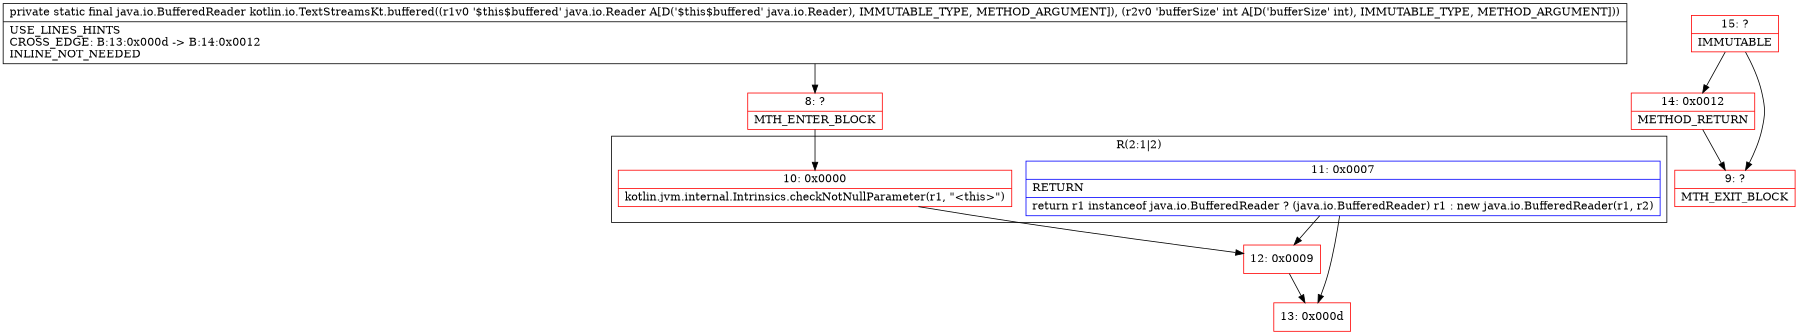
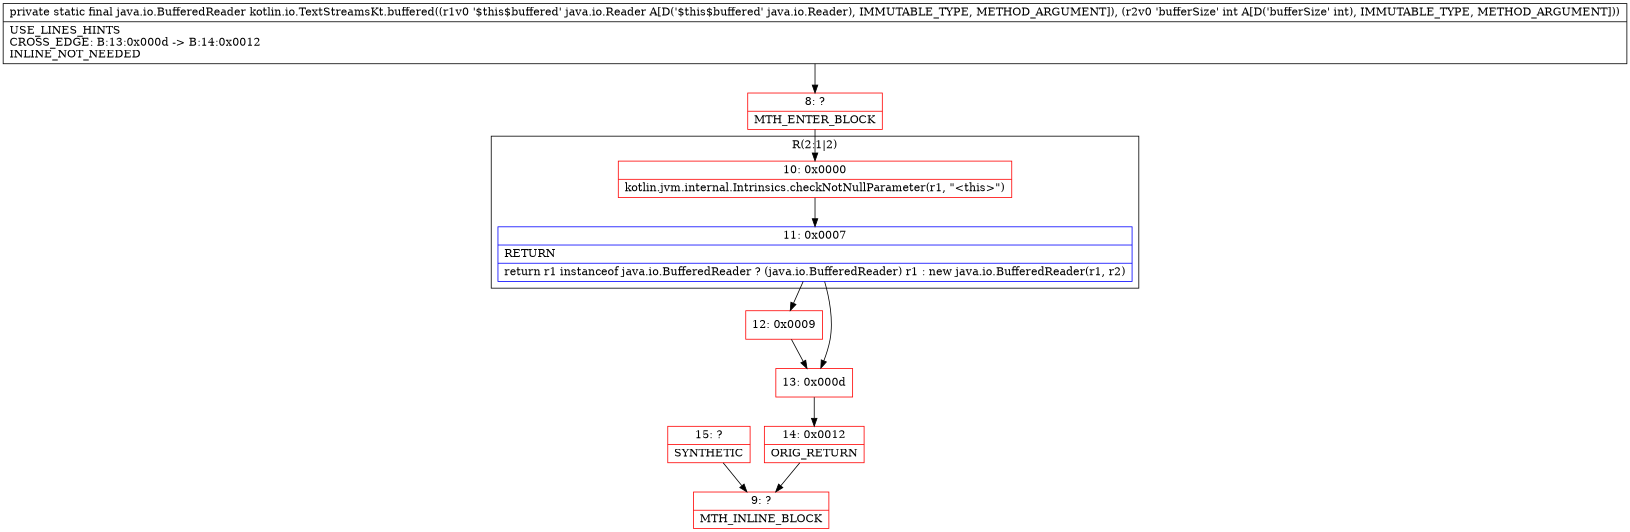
  digraph {
    node [color=red shape=record]
    n1 [label="{10\:\ 0x0000|kotlin.jvm.internal.Intrinsics.checkNotNullParameter(r1, \"\<this\>\")\l}"]
    n2 [color=blue label="{11\:\ 0x0007|RETURN\l|return r1 instanceof java.io.BufferedReader ? (java.io.BufferedReader) r1 : new java.io.BufferedReader(r1, r2)\l}"]
    n3 [label="{12\:\ 0x0009}"]
    n4 [label="{13\:\ 0x000d}"]
-   n5 [label="{14\:\ 0x0012|METHOD_RETURN\l}"]
+   n5 [label="{14\:\ 0x0012|ORIG_RETURN\l}"]
    n6 [label="{8\:\ ?|MTH_ENTER_BLOCK\l}"]
-   n7 [label="{15\:\ ?|IMMUTABLE\l}"]
-   n8 [label="{9\:\ ?|MTH_EXIT_BLOCK\l}"]
+   n7 [label="{15\:\ ?|SYNTHETIC\l}"]
+   n8 [label="{9\:\ ?|MTH_INLINE_BLOCK\l}"]
    n9 [label="{private static final java.io.BufferedReader kotlin.io.TextStreamsKt.buffered((r1v0 '$this$buffered' java.io.Reader A[D('$this$buffered' java.io.Reader), IMMUTABLE_TYPE, METHOD_ARGUMENT]), (r2v0 'bufferSize' int A[D('bufferSize' int), IMMUTABLE_TYPE, METHOD_ARGUMENT]))  | USE_LINES_HINTS\lCROSS_EDGE: B:13:0x000d \-\> B:14:0x0012\lINLINE_NOT_NEEDED\l}" color=""]
    subgraph cluster_1 {
      label="R(2:1|2)"
      n1
      n2
    }
-   n1 -> n3
+   n1 -> n2
    n2 -> n3
    n2 -> n4
    n3 -> n4
-   n7 -> n5
+   n4 -> n5
    n5 -> n8
    n6 -> n1
    n7 -> n8
    n9 -> n6
  }
